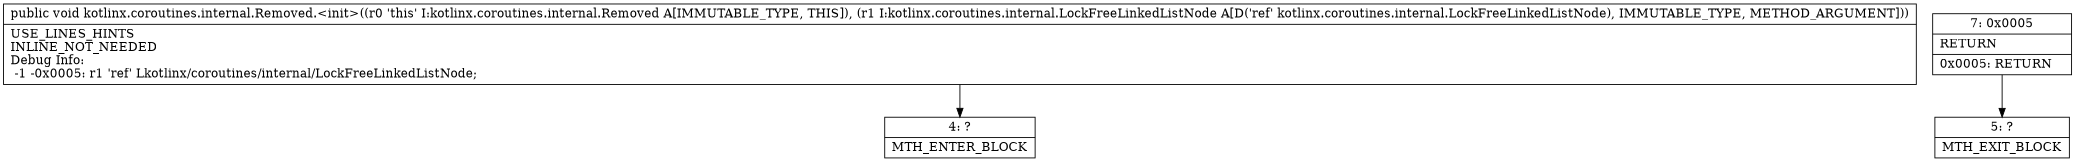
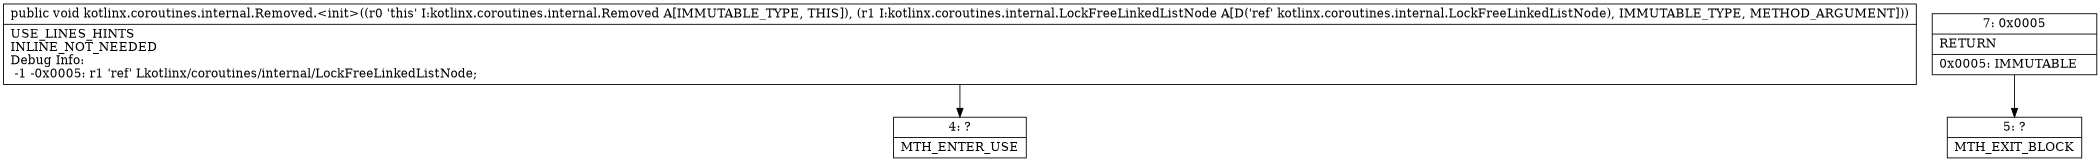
  digraph {
    node [shape=record]
-   n1 [label="{4\:\ ?|MTH_ENTER_BLOCK\l}"]
-   n2 [label="{7\:\ 0x0005|RETURN\l|0x0005: RETURN   \l}"]
+   n1 [label="{4\:\ ?|MTH_ENTER_USE\l}"]
+   n2 [label="{7\:\ 0x0005|RETURN\l|0x0005: IMMUTABLE   \l}"]
    n3 [label="{5\:\ ?|MTH_EXIT_BLOCK\l}"]
    n4 [label="{public void kotlinx.coroutines.internal.Removed.\<init\>((r0 'this' I:kotlinx.coroutines.internal.Removed A[IMMUTABLE_TYPE, THIS]), (r1 I:kotlinx.coroutines.internal.LockFreeLinkedListNode A[D('ref' kotlinx.coroutines.internal.LockFreeLinkedListNode), IMMUTABLE_TYPE, METHOD_ARGUMENT]))  | USE_LINES_HINTS\lINLINE_NOT_NEEDED\lDebug Info:\l  \-1 \-0x0005: r1 'ref' Lkotlinx\/coroutines\/internal\/LockFreeLinkedListNode;\l}"]
    n2 -> n3
    n4 -> n1
  }
